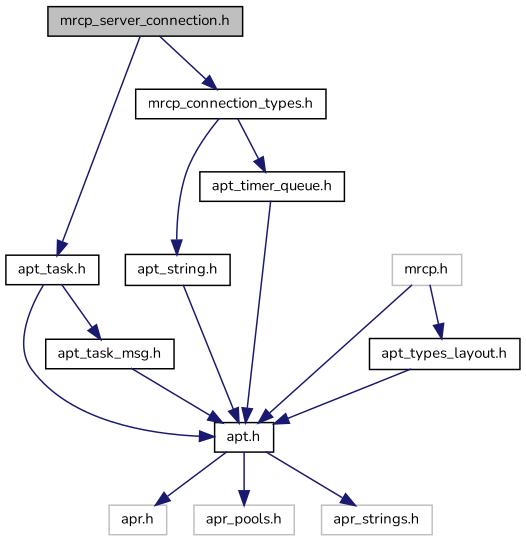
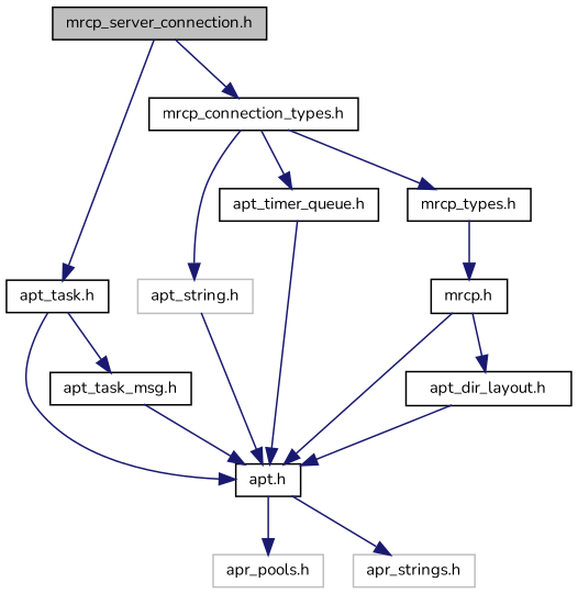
  digraph {
    fontname=Nunito
    node [color=black fillcolor=white fontname=Nunito fontsize=10 shape=record style=filled]
    edge [color=midnightblue fontname=Nunito fontsize=10 labelfontname=Helvetica labelfontsize=10 style=solid]
    n1 [fillcolor=grey75 fontcolor=black height=0.2 label="mrcp_server_connection.h" width=0.4]
    n2 [height=0.2 label="apt_task.h" width=0.4]
    n3 [height=0.2 label="mrcp_connection_types.h" width=0.4]
    n4 [height=0.2 label="apt.h" width=0.4]
    n5 [height=0.2 label="apt_task_msg.h" width=0.4]
-   n6 [height=0.2 label="apt_string.h" width=0.4]
+   n6 [color=grey75 height=0.2 label="apt_string.h" width=0.4]
    n7 [height=0.2 label="apt_timer_queue.h" width=0.4]
-   n9 [color=grey75 height=0.2 label="apr.h" width=0.4]
+   n8 [height=0.2 label="mrcp_types.h" width=0.4]
    n10 [color=grey75 height=0.2 label="apr_pools.h" width=0.4]
    n11 [color=grey75 height=0.2 label="apr_strings.h" width=0.4]
-   n12 [color=grey75 height=0.2 label="mrcp.h" width=0.4]
-   n13 [height=0.2 label="apt_types_layout.h" width=0.4]
+   n12 [height=0.2 label="mrcp.h" width=0.4]
+   n13 [height=0.2 label="apt_dir_layout.h" width=0.4]
    n1 -> n2
    n1 -> n3
    n2 -> n4
    n2 -> n5
    n3 -> n6
    n3 -> n7
-   n4 -> n9
+   n3 -> n8
    n4 -> n10
    n4 -> n11
    n5 -> n4
    n6 -> n4
    n7 -> n4
+   n8 -> n12
    n12 -> n4
    n12 -> n13
    n13 -> n4
  }
